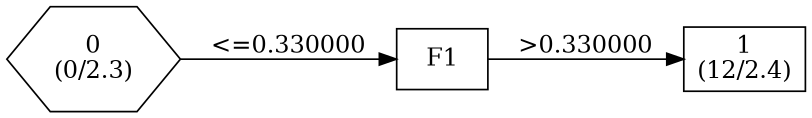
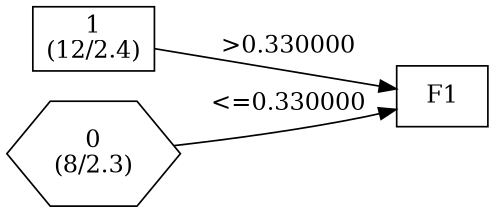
  digraph {
    rankdir=LR
    node [shape=box]
    n1 [label="F1\n"]
    n2 [label="1\n(12/2.4)"]
-   n3 [label="0\n(0/2.3)" shape=hexagon]
-   n1 -> n2 [label=">0.330000"]
+   n3 [label="0\n(8/2.3)" shape=hexagon]
+   n2 -> n1 [label=">0.330000"]
    n3 -> n1 [label="<=0.330000"]
  }
